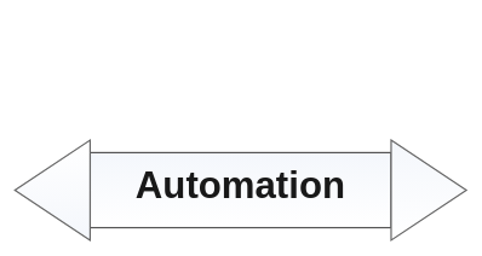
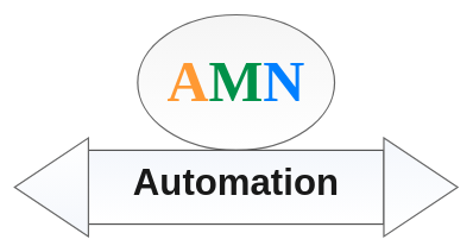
  <mxCell id="0" />
  <mxCell id="1" parent="0" />
  <mxCell id="2" value="" style="group" vertex="1" connectable="0" parent="1"><mxGeometry x="20" y="20" width="622" height="311" as="geometry" /></mxCell>
+ <mxCell id="3" value="&lt;font face=&quot;Tahoma&quot; style=&quot;font-size: 81px&quot;&gt;&lt;b&gt;&lt;font style=&quot;font-size: 81px&quot; color=&quot;#ff9933&quot;&gt;A&lt;/font&gt;&lt;font style=&quot;font-size: 81px&quot; color=&quot;#009149&quot;&gt;M&lt;/font&gt;&lt;font color=&quot;#007fff&quot; style=&quot;font-size: 81px&quot;&gt;N&lt;/font&gt;&lt;/b&gt;&lt;/font&gt;" style="ellipse;whiteSpace=wrap;html=1;fillColor=#f5f5f5;strokeColor=#666666;fontColor=#333333;strokeWidth=2;gradientColor=#ffffff;" parent="2" vertex="1"><mxGeometry x="172.778" width="276.444" height="190.056" as="geometry" /></mxCell>
  <mxCell id="4" value="" style="rounded=0;whiteSpace=wrap;html=1;fontFamily=Tahoma;fontSize=60;fontColor=#FF9933;strokeWidth=2;fillColor=#F4F7FC;gradientColor=#ffffff;glass=0;strokeColor=#545454;" parent="2" vertex="1"><mxGeometry x="103.667" y="190.056" width="414.667" height="103.667" as="geometry" /></mxCell>
  <mxCell id="5" value="" style="triangle;whiteSpace=wrap;html=1;rounded=0;glass=0;fontFamily=Tahoma;fontSize=60;fontColor=#FF9933;strokeWidth=2;fillColor=#F4F7FC;gradientColor=#ffffff;strokeColor=#666666;" parent="2" vertex="1"><mxGeometry x="518.333" y="172.778" width="103.667" height="138.222" as="geometry" /></mxCell>
  <mxCell id="6" value="" style="triangle;whiteSpace=wrap;html=1;rounded=0;glass=0;fontFamily=Tahoma;fontSize=60;fontColor=#FF9933;strokeWidth=2;fillColor=#F4F7FC;gradientColor=#ffffff;direction=west;strokeColor=#666666;" parent="2" vertex="1"><mxGeometry y="172.778" width="103.667" height="138.222" as="geometry" /></mxCell>
  <mxCell id="7" value="&lt;font size=&quot;1&quot; color=&quot;#191919&quot;&gt;&lt;b style=&quot;font-size: 52px&quot;&gt;Automation&lt;/b&gt;&lt;/font&gt;" style="text;html=1;strokeColor=none;fillColor=none;align=center;verticalAlign=middle;whiteSpace=wrap;rounded=0;fontSize=63;fontColor=#007FFF;" parent="2" vertex="1"><mxGeometry x="259.167" y="205.973" width="103.667" height="51.833" as="geometry" /></mxCell>
